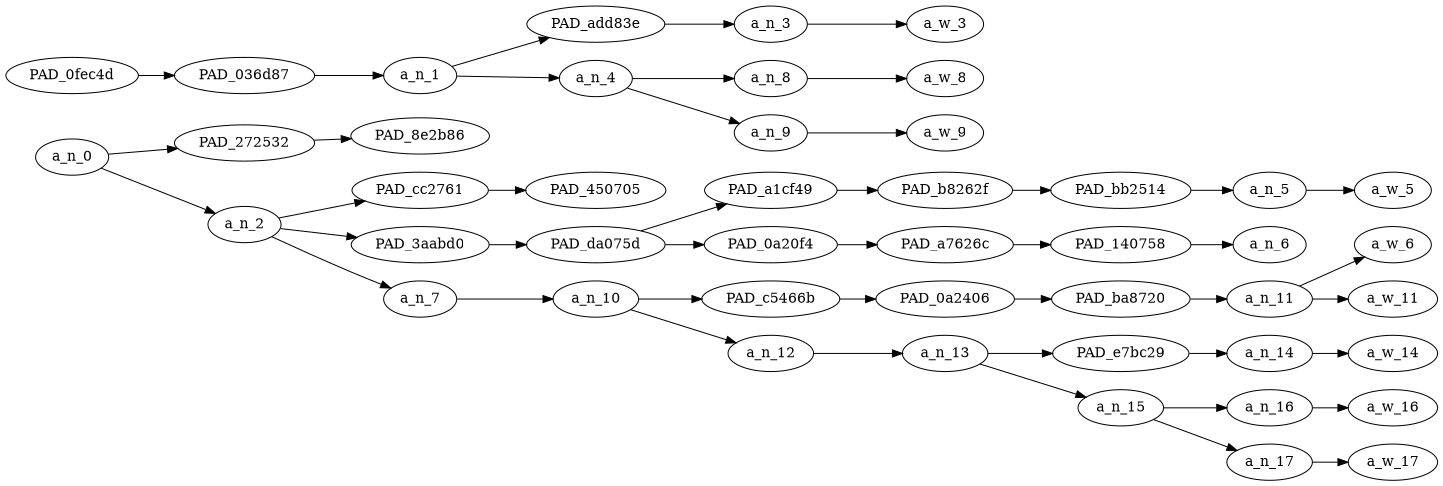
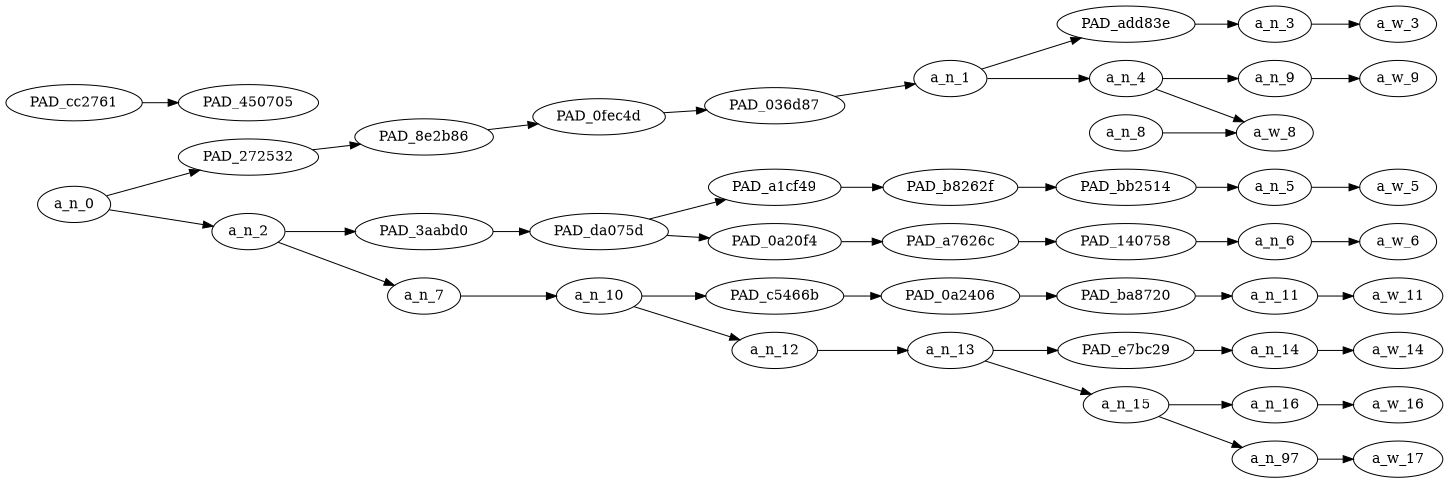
  strict digraph {
    rankdir=LR
    node [div_dir=1 index=0 level=1 text_span="[3]" value=0.06803228]
    a_n_0 [level=8 text_span="[0, 1, 2, 3, 4, 5, 6, 7, 8]" value=1.00000001]
    PAD_272532 [div_dir=-1 level=7 text_span="[0, 1, 2]" value=0.22155416]
    a_n_2 [index=1 level=7 text_span="[3, 4, 5, 6, 7, 8]" value=0.77820323]
    PAD_8e2b86 [div_dir=-1 level=6 text_span="[0, 1, 2]" value=0.22155416]
    PAD_cc2761 [index=1 level=6]
    PAD_3aabd0 [index=2 level=6 text_span="[4]" value=0.06818413]
    a_n_7 [index=3 level=6 text_span="[5, 6, 7, 8]" value=0.64142253]
    PAD_0fec4d [div_dir=-1 level=5 text_span="[0, 1, 2]" value=0.22155416]
    PAD_450705 [index=1 level=5]
    PAD_da075d [index=2 level=5 text_span="[4]" value=0.06818413]
    a_n_10 [index=3 level=5 text_span="[5, 6, 7, 8]" value=0.64095764]
    PAD_036d87 [div_dir=-1 level=4 text_span="[0, 1, 2]" value=0.22155416]
    a_n_1 [div_dir=-1 level=3 text_span="[0, 1, 2]" value=0.22155416]
    PAD_add83e [div_dir=-1 level=2 text_span="[0]" value=0.07996063]
    a_n_4 [div_dir=-1 index=1 level=2 text_span="[1, 2]" value=0.14117757]
    a_n_3 [div_dir=-1 text_span="[0]" value=0.07996063]
    a_n_8 [index=1 text_span="[1]" value=0.06516195]
    a_n_9 [div_dir=-1 index=2 text_span="[2]" value=0.07599508]
    a_w_3 [div_dir=0 level=0 text_span="[0]" value=you]
    a_w_8 [div_dir=0 index=1 level=0 text_span="[1]" value=all]
    a_w_9 [div_dir=0 index=2 level=0 text_span="[2]" value=actually]
    PAD_a1cf49 [index=1 level=4]
    PAD_0a20f4 [index=2 level=4 text_span="[4]" value=0.06818413]
    PAD_c5466b [div_dir=-1 index=3 level=4 text_span="[5]" value=0.12500018]
    a_n_12 [index=4 level=4 text_span="[6, 7, 8]" value=0.51549258]
    PAD_b8262f [index=1 level=3]
    PAD_bb2514 [index=2 level=2]
    a_n_5 [index=3]
    a_w_5 [div_dir=0 index=3 level=0 value=going]
    n30 [index=2 label=PAD_a7626c level=3 text_span="[4]" value=0.06818413]
    PAD_140758 [index=3 level=2 text_span="[4]" value=0.06818413]
    a_n_6 [index=4 text_span="[4]" value=0.06818413]
    a_w_6 [div_dir=0 index=4 level=0 text_span="[4]" value=around]
    PAD_0a2406 [div_dir=-1 index=3 level=3 text_span="[5]" value=0.12500018]
    a_n_13 [index=4 level=3 text_span="[6, 7, 8]" value=0.51458513]
    PAD_ba8720 [div_dir=-1 index=4 level=2 text_span="[5]" value=0.12500018]
    PAD_e7bc29 [index=5 level=2 text_span="[6]" value=0.34493135]
    a_n_15 [index=6 level=2 text_span="[7, 8]" value=0.16874633]
    a_n_11 [div_dir=-1 index=5 text_span="[5]" value=0.12500018]
    a_w_11 [div_dir=0 index=5 level=0 text_span="[5]" value=thinking]
    a_n_14 [index=6 text_span="[6]" value=0.34493135]
    a_n_16 [index=7 text_span="[7]" value=0.06900766]
-   a_n_17 [index=8 text_span="[8]" value=0.09909022]
+   a_n_17 [index=8 text_span="[8]" value=0.09909022 label=a_n_97]
    a_w_14 [div_dir=0 index=6 level=0 text_span="[6]" value=asians]
    a_w_16 [div_dir=0 index=7 level=0 text_span="[7]" value=are]
    a_w_17 [div_dir=0 index=8 level=0 text_span="[8]" value=white]
    a_n_0 -> PAD_272532
    a_n_0 -> a_n_2
    PAD_272532 -> PAD_8e2b86
-   a_n_2 -> PAD_cc2761
    a_n_2 -> PAD_3aabd0
    a_n_2 -> a_n_7
+   PAD_8e2b86 -> PAD_0fec4d
    PAD_cc2761 -> PAD_450705
    PAD_3aabd0 -> PAD_da075d
    a_n_7 -> a_n_10
    PAD_0fec4d -> PAD_036d87
    PAD_da075d -> PAD_a1cf49
    PAD_da075d -> PAD_0a20f4
    a_n_10 -> PAD_c5466b
    a_n_10 -> a_n_12
    PAD_036d87 -> a_n_1
    a_n_1 -> PAD_add83e
    a_n_1 -> a_n_4
    PAD_add83e -> a_n_3
-   a_n_4 -> a_n_8
+   a_n_4 -> a_w_8
    a_n_4 -> a_n_9
    a_n_3 -> a_w_3
    a_n_8 -> a_w_8
    a_n_9 -> a_w_9
    PAD_a1cf49 -> PAD_b8262f
    PAD_0a20f4 -> n30
    PAD_c5466b -> PAD_0a2406
    a_n_12 -> a_n_13
    PAD_b8262f -> PAD_bb2514
    PAD_bb2514 -> a_n_5
    a_n_5 -> a_w_5
    n30 -> PAD_140758
    PAD_140758 -> a_n_6
-   a_n_11 -> a_w_6
+   a_n_6 -> a_w_6
    PAD_0a2406 -> PAD_ba8720
    a_n_13 -> PAD_e7bc29
    a_n_13 -> a_n_15
    PAD_ba8720 -> a_n_11
    PAD_e7bc29 -> a_n_14
    a_n_15 -> a_n_16
    a_n_15 -> a_n_17
    a_n_11 -> a_w_11
    a_n_14 -> a_w_14
    a_n_16 -> a_w_16
    a_n_17 -> a_w_17
  }
